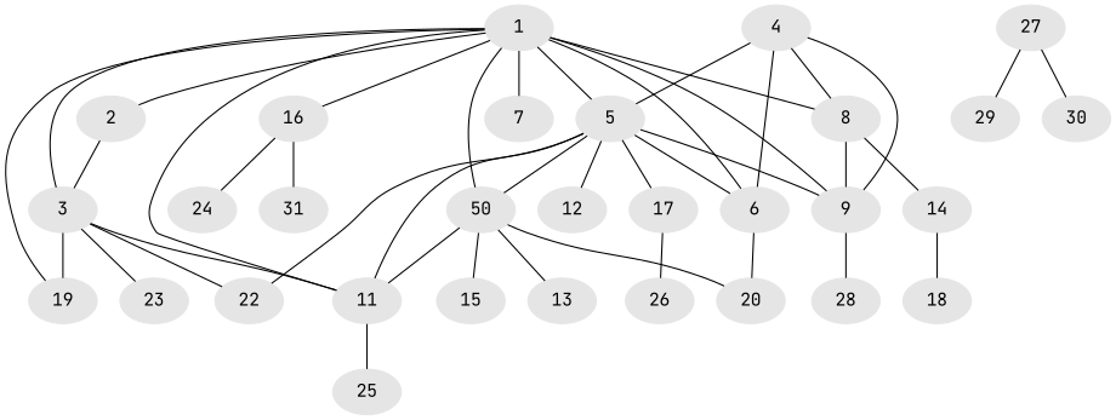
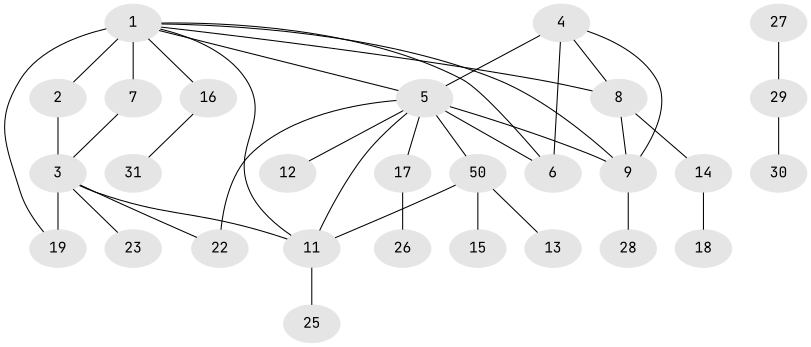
  graph {
    fontname="JetBrains Mono"
    node [color=gray90 fontname="JetBrains Mono" style=filled]
    edge [fontname="JetBrains Mono" weight=1.0]
    1
    2
    3
    5
    6
    7
    8
    9
    n9 [label=50]
    11
    16
    19
    22
    23
    12
    17
-   20
    14
    28
    13
    15
    25
-   24
    31
    4
    26
    18
    27
    29
    30
    1 -- 2
-   1 -- 3
+   7 -- 3
    1 -- 5 [weight=2.0]
    1 -- 6
    1 -- 7 [weight=6.0]
    1 -- 8
    1 -- 9
-   1 -- n9
    1 -- 11
    1 -- 16
    1 -- 19
    2 -- 3
    3 -- 11
    3 -- 19 [weight=4.0]
    3 -- 22
    3 -- 23
    5 -- 6 [weight=5.0]
    5 -- 9
    5 -- n9
    5 -- 11
    5 -- 22
    5 -- 12
    5 -- 17
-   6 -- 20
    8 -- 9
    8 -- 14
    9 -- 28
    n9 -- 11
-   n9 -- 20 [weight=2.0]
    n9 -- 13
    n9 -- 15
    11 -- 25
-   16 -- 24
    16 -- 31
    17 -- 26
    14 -- 18 [weight=4.0]
    4 -- 5 [weight=2.0]
    4 -- 6
    4 -- 8
    4 -- 9
    27 -- 29
-   27 -- 30
+   29 -- 30
  }
